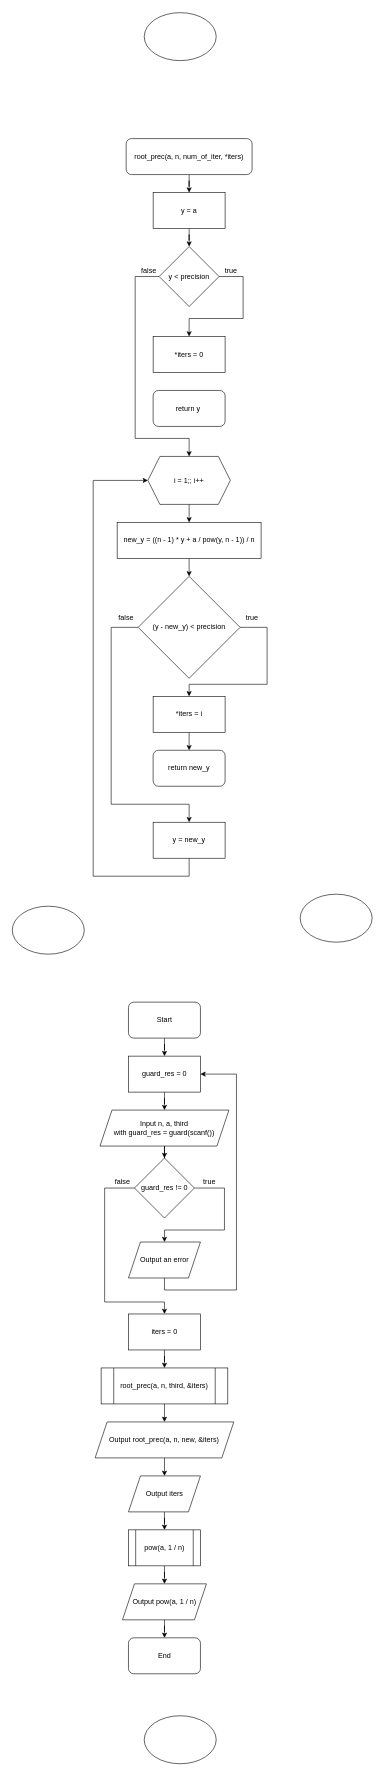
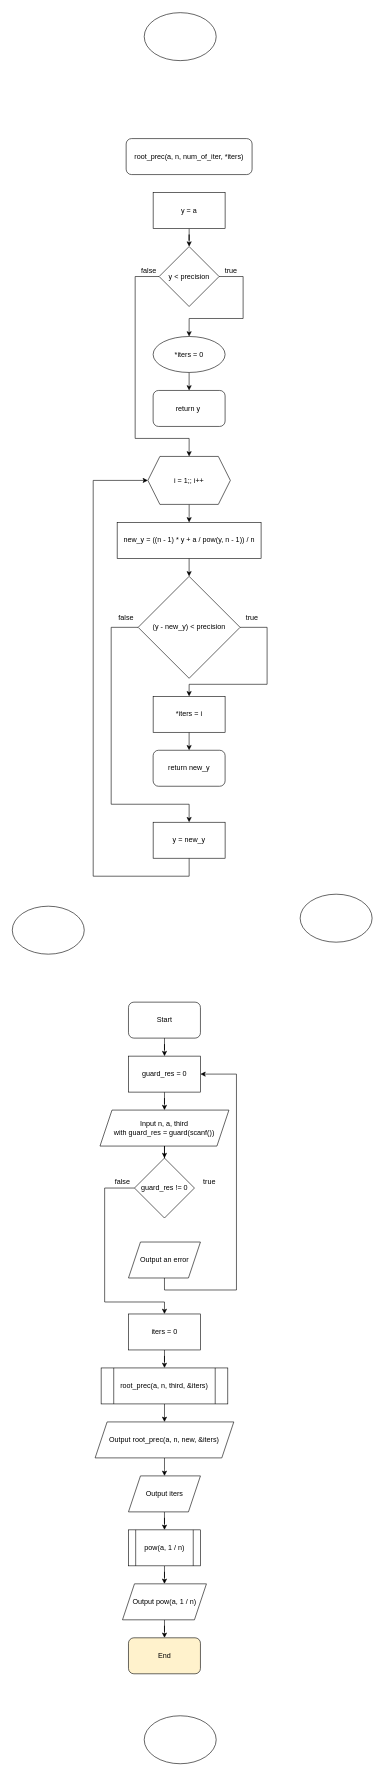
  <mxCell id="0" />
  <mxCell id="1" parent="0" />
- <mxCell id="2" style="edgeStyle=orthogonalEdgeStyle;rounded=0;orthogonalLoop=1;jettySize=auto;html=1;entryX=0.5;entryY=0;entryDx=0;entryDy=0;" edge="1" parent="1" source="3" target="5"><mxGeometry relative="1" as="geometry" /></mxCell>
  <mxCell id="3" value="root_prec(a, n, num_of_iter, *iters)" style="rounded=1;whiteSpace=wrap;html=1;" vertex="1" parent="1"><mxGeometry x="209.86" y="230" width="210" height="60" as="geometry" /></mxCell>
  <mxCell id="4" style="edgeStyle=orthogonalEdgeStyle;rounded=0;orthogonalLoop=1;jettySize=auto;html=1;" edge="1" parent="1" source="5" target="37"><mxGeometry relative="1" as="geometry" /></mxCell>
  <mxCell id="5" value="y = a" style="rounded=0;whiteSpace=wrap;html=1;" vertex="1" parent="1"><mxGeometry x="254.86" width="120" height="60" as="geometry" y="320" /></mxCell>
  <mxCell id="6" style="edgeStyle=orthogonalEdgeStyle;rounded=0;orthogonalLoop=1;jettySize=auto;html=1;entryX=0.5;entryY=0;entryDx=0;entryDy=0;" edge="1" parent="1" source="7" target="9"><mxGeometry relative="1" as="geometry" /></mxCell>
  <mxCell id="7" value="i = 1;; i++" style="shape=hexagon;perimeter=hexagonPerimeter2;whiteSpace=wrap;html=1;fixedSize=1;" vertex="1" parent="1"><mxGeometry x="246.11" y="760" width="137.5" height="80" as="geometry" /></mxCell>
  <mxCell id="8" style="edgeStyle=orthogonalEdgeStyle;rounded=0;orthogonalLoop=1;jettySize=auto;html=1;exitX=0.5;exitY=1;exitDx=0;exitDy=0;entryX=0.5;entryY=0;entryDx=0;entryDy=0;" edge="1" parent="1" source="9" target="45"><mxGeometry relative="1" as="geometry" /></mxCell>
  <mxCell id="9" value="new_y = ((n - 1) * y + a / pow(y, n - 1)) / n" style="rounded=0;whiteSpace=wrap;html=1;" vertex="1" parent="1"><mxGeometry x="194.86" y="870" width="240" height="60" as="geometry" /></mxCell>
  <mxCell id="10" style="edgeStyle=orthogonalEdgeStyle;rounded=0;orthogonalLoop=1;jettySize=auto;html=1;" edge="1" parent="1" source="11" target="13"><mxGeometry relative="1" as="geometry" /></mxCell>
  <mxCell id="11" value="Start" style="rounded=1;whiteSpace=wrap;html=1;" vertex="1" parent="1"><mxGeometry x="213.75" y="1670" width="120" height="60" as="geometry" /></mxCell>
  <mxCell id="12" style="edgeStyle=orthogonalEdgeStyle;rounded=0;orthogonalLoop=1;jettySize=auto;html=1;entryX=0.5;entryY=0;entryDx=0;entryDy=0;" edge="1" parent="1" source="13" target="15"><mxGeometry relative="1" as="geometry" /></mxCell>
  <mxCell id="13" value="guard_res = 0" style="rounded=0;whiteSpace=wrap;html=1;" vertex="1" parent="1"><mxGeometry x="213.75" y="1760" width="120" height="60" as="geometry" /></mxCell>
  <mxCell id="14" style="edgeStyle=orthogonalEdgeStyle;rounded=0;orthogonalLoop=1;jettySize=auto;html=1;entryX=0.5;entryY=0;entryDx=0;entryDy=0;" edge="1" parent="1" source="15" target="26"><mxGeometry relative="1" as="geometry" /></mxCell>
  <mxCell id="15" value="Input n, a, third&lt;br&gt;with guard_res = guard(scanf())" style="shape=parallelogram;perimeter=parallelogramPerimeter;whiteSpace=wrap;html=1;fixedSize=1;" vertex="1" parent="1"><mxGeometry x="166.25" y="1850" width="215" height="60" as="geometry" /></mxCell>
  <mxCell id="16" style="edgeStyle=orthogonalEdgeStyle;rounded=0;orthogonalLoop=1;jettySize=auto;html=1;entryX=0.5;entryY=0;entryDx=0;entryDy=0;" edge="1" parent="1" source="17" target="19"><mxGeometry relative="1" as="geometry" /></mxCell>
  <mxCell id="17" value="root_prec(a, n, third, &amp;amp;iters)" style="shape=process;whiteSpace=wrap;html=1;backgroundOutline=1;" vertex="1" parent="1"><mxGeometry x="168.13" y="2280" width="211.25" height="60" as="geometry" /></mxCell>
  <mxCell id="18" style="edgeStyle=orthogonalEdgeStyle;rounded=0;orthogonalLoop=1;jettySize=auto;html=1;entryX=0.5;entryY=0;entryDx=0;entryDy=0;" edge="1" parent="1" source="19" target="56"><mxGeometry relative="1" as="geometry" /></mxCell>
  <mxCell id="19" value="Output root_prec(a, n, new, &amp;amp;iters)" style="shape=parallelogram;perimeter=parallelogramPerimeter;whiteSpace=wrap;html=1;fixedSize=1;" vertex="1" parent="1"><mxGeometry x="158.13" y="2370" width="231.25" height="60" as="geometry" /></mxCell>
  <mxCell id="20" style="edgeStyle=orthogonalEdgeStyle;rounded=0;orthogonalLoop=1;jettySize=auto;html=1;entryX=0.5;entryY=0;entryDx=0;entryDy=0;" edge="1" parent="1" source="21" target="23"><mxGeometry relative="1" as="geometry" /></mxCell>
  <mxCell id="21" value="pow(a, 1 / n)" style="shape=process;whiteSpace=wrap;html=1;backgroundOutline=1;" vertex="1" parent="1"><mxGeometry x="213.75" y="2550" width="120" height="60" as="geometry" /></mxCell>
  <mxCell id="22" style="edgeStyle=orthogonalEdgeStyle;rounded=0;orthogonalLoop=1;jettySize=auto;html=1;" edge="1" parent="1" source="23" target="31"><mxGeometry relative="1" as="geometry" /></mxCell>
  <mxCell id="23" value="Output&amp;nbsp;pow(a, 1 / n)" style="shape=parallelogram;perimeter=parallelogramPerimeter;whiteSpace=wrap;html=1;fixedSize=1;" vertex="1" parent="1"><mxGeometry x="203.75" y="2640" width="140" height="60" as="geometry" /></mxCell>
- <mxCell id="24" style="edgeStyle=orthogonalEdgeStyle;rounded=0;orthogonalLoop=1;jettySize=auto;html=1;exitX=1;exitY=0.5;exitDx=0;exitDy=0;" edge="1" parent="1" source="26" target="29"><mxGeometry relative="1" as="geometry"><Array as="points"><mxPoint x="373.75" y="1980" /><mxPoint x="373.75" y="2050" /><mxPoint x="273.75" y="2050" /></Array></mxGeometry></mxCell>
  <mxCell id="25" style="edgeStyle=orthogonalEdgeStyle;rounded=0;orthogonalLoop=1;jettySize=auto;html=1;exitX=0;exitY=0.5;exitDx=0;exitDy=0;entryX=0.5;entryY=0;entryDx=0;entryDy=0;" edge="1" parent="1" source="26" target="54"><mxGeometry relative="1" as="geometry"><Array as="points"><mxPoint x="174" y="1980" /><mxPoint x="174" y="2170" /><mxPoint x="274" y="2170" /></Array></mxGeometry></mxCell>
  <mxCell id="26" value="guard_res&amp;nbsp;!= 0" style="rhombus;whiteSpace=wrap;html=1;" vertex="1" parent="1"><mxGeometry x="223.75" y="1930" width="100" height="100" as="geometry" /></mxCell>
  <mxCell id="27" value="true" style="text;html=1;strokeColor=none;fillColor=none;align=center;verticalAlign=middle;whiteSpace=wrap;rounded=0;" vertex="1" parent="1"><mxGeometry x="328.75" y="1960" width="40" height="20" as="geometry" /></mxCell>
  <mxCell id="28" style="edgeStyle=orthogonalEdgeStyle;rounded=0;orthogonalLoop=1;jettySize=auto;html=1;entryX=1;entryY=0.5;entryDx=0;entryDy=0;exitX=0.5;exitY=1;exitDx=0;exitDy=0;" edge="1" parent="1" source="29" target="13"><mxGeometry relative="1" as="geometry"><Array as="points"><mxPoint x="273.75" y="2150" /><mxPoint x="393.75" y="2150" /><mxPoint x="393.75" y="1790" /></Array></mxGeometry></mxCell>
  <mxCell id="29" value="Output an error" style="shape=parallelogram;perimeter=parallelogramPerimeter;whiteSpace=wrap;html=1;fixedSize=1;" vertex="1" parent="1"><mxGeometry x="213.75" y="2070" width="120" height="60" as="geometry" /></mxCell>
  <mxCell id="30" value="false" style="text;html=1;strokeColor=none;fillColor=none;align=center;verticalAlign=middle;whiteSpace=wrap;rounded=0;" vertex="1" parent="1"><mxGeometry x="183.75" y="1960" width="40" height="20" as="geometry" /></mxCell>
- <mxCell id="31" value="End" style="rounded=1;whiteSpace=wrap;html=1;" vertex="1" parent="1"><mxGeometry x="213.75" y="2730" width="120" height="60" as="geometry" /></mxCell>
+ <mxCell id="31" value="End" style="rounded=1;whiteSpace=wrap;html=1;fillColor=#fff2cc;" vertex="1" parent="1"><mxGeometry x="213.75" y="2730" width="120" height="60" as="geometry" /></mxCell>
  <mxCell id="32" value="" style="ellipse;whiteSpace=wrap;html=1;" vertex="1" parent="1"><mxGeometry x="20" y="1510" width="120" height="80" as="geometry" /></mxCell>
  <mxCell id="33" value="" style="ellipse;whiteSpace=wrap;html=1;" vertex="1" parent="1"><mxGeometry x="240" y="20" width="120" height="80" as="geometry" /></mxCell>
  <mxCell id="34" value="" style="ellipse;whiteSpace=wrap;html=1;" vertex="1" parent="1"><mxGeometry x="500" y="1490" width="120" height="80" as="geometry" /></mxCell>
  <mxCell id="35" style="edgeStyle=orthogonalEdgeStyle;rounded=0;orthogonalLoop=1;jettySize=auto;html=1;entryX=0.5;entryY=0;entryDx=0;entryDy=0;exitX=1;exitY=0.5;exitDx=0;exitDy=0;" edge="1" parent="1" source="37" target="39"><mxGeometry relative="1" as="geometry"><Array as="points"><mxPoint x="404.86" y="460" /><mxPoint x="404.86" y="530" /><mxPoint x="314.86" y="530" /></Array></mxGeometry></mxCell>
  <mxCell id="36" style="edgeStyle=orthogonalEdgeStyle;rounded=0;orthogonalLoop=1;jettySize=auto;html=1;exitX=0;exitY=0.5;exitDx=0;exitDy=0;entryX=0.5;entryY=0;entryDx=0;entryDy=0;" edge="1" parent="1" source="37" target="7"><mxGeometry relative="1" as="geometry"><Array as="points"><mxPoint x="224.86" y="460" /><mxPoint x="224.86" y="730" /><mxPoint x="314.86" y="730" /></Array></mxGeometry></mxCell>
  <mxCell id="37" value="y &amp;lt; precision" style="rhombus;whiteSpace=wrap;html=1;" vertex="1" parent="1"><mxGeometry x="264.86" y="410" width="100" height="100" as="geometry" /></mxCell>
- <mxCell id="39" value="*iters = 0" style="rounded=0;whiteSpace=wrap;html=1;" vertex="1" parent="1"><mxGeometry x="254.86" y="560" width="120" height="60" as="geometry" /></mxCell>
+ <mxCell id="38" style="edgeStyle=orthogonalEdgeStyle;rounded=0;orthogonalLoop=1;jettySize=auto;html=1;exitX=0.5;exitY=1;exitDx=0;exitDy=0;entryX=0.5;entryY=0;entryDx=0;entryDy=0;" edge="1" parent="1" source="39" target="41"><mxGeometry relative="1" as="geometry" /></mxCell>
+ <mxCell id="39" value="*iters = 0" style="ellipse;whiteSpace=wrap;html=1;" vertex="1" parent="1"><mxGeometry x="254.86" y="560" width="120" height="60" as="geometry" /></mxCell>
  <mxCell id="40" value="true" style="text;html=1;strokeColor=none;fillColor=none;align=center;verticalAlign=middle;whiteSpace=wrap;rounded=0;" vertex="1" parent="1"><mxGeometry x="364.86" y="440" width="40" height="20" as="geometry" /></mxCell>
  <mxCell id="41" value="return y&amp;nbsp;" style="rounded=1;whiteSpace=wrap;html=1;" vertex="1" parent="1"><mxGeometry x="254.86" y="650" width="120" height="60" as="geometry" /></mxCell>
  <mxCell id="42" value="false" style="text;html=1;strokeColor=none;fillColor=none;align=center;verticalAlign=middle;whiteSpace=wrap;rounded=0;" vertex="1" parent="1"><mxGeometry x="227.86" y="440" width="40" height="20" as="geometry" /></mxCell>
  <mxCell id="43" style="edgeStyle=orthogonalEdgeStyle;rounded=0;orthogonalLoop=1;jettySize=auto;html=1;entryX=0.5;entryY=0;entryDx=0;entryDy=0;exitX=1;exitY=0.5;exitDx=0;exitDy=0;" edge="1" parent="1" source="45" target="47"><mxGeometry relative="1" as="geometry"><Array as="points"><mxPoint x="444.86" y="1045" /><mxPoint x="444.86" y="1140" /><mxPoint x="314.86" y="1140" /></Array></mxGeometry></mxCell>
  <mxCell id="44" style="edgeStyle=orthogonalEdgeStyle;rounded=0;orthogonalLoop=1;jettySize=auto;html=1;entryX=0.5;entryY=0;entryDx=0;entryDy=0;" edge="1" parent="1" source="45" target="51"><mxGeometry relative="1" as="geometry"><Array as="points"><mxPoint x="184.86" y="1045" /><mxPoint x="184.86" y="1340" /><mxPoint x="314.86" y="1340" /></Array></mxGeometry></mxCell>
  <mxCell id="45" value="(y - new_y) &amp;lt; precision" style="rhombus;whiteSpace=wrap;html=1;" vertex="1" parent="1"><mxGeometry x="229.86" y="960" width="170" height="170" as="geometry" /></mxCell>
  <mxCell id="46" style="edgeStyle=orthogonalEdgeStyle;rounded=0;orthogonalLoop=1;jettySize=auto;html=1;exitX=0.5;exitY=1;exitDx=0;exitDy=0;entryX=0.5;entryY=0;entryDx=0;entryDy=0;" edge="1" parent="1" source="47" target="48"><mxGeometry relative="1" as="geometry" /></mxCell>
  <mxCell id="47" value="*iters = i" style="rounded=0;whiteSpace=wrap;html=1;" vertex="1" parent="1"><mxGeometry x="254.86" y="1160" width="120" height="60" as="geometry" /></mxCell>
  <mxCell id="48" value="return new_y" style="rounded=1;whiteSpace=wrap;html=1;" vertex="1" parent="1"><mxGeometry x="254.86" y="1250" width="120" height="60" as="geometry" /></mxCell>
  <mxCell id="49" value="true" style="text;html=1;strokeColor=none;fillColor=none;align=center;verticalAlign=middle;whiteSpace=wrap;rounded=0;" vertex="1" parent="1"><mxGeometry x="399.86" y="1020" width="40" height="20" as="geometry" /></mxCell>
  <mxCell id="50" style="edgeStyle=orthogonalEdgeStyle;rounded=0;orthogonalLoop=1;jettySize=auto;html=1;entryX=0;entryY=0.5;entryDx=0;entryDy=0;" edge="1" parent="1" source="51" target="7"><mxGeometry relative="1" as="geometry"><Array as="points"><mxPoint x="314.86" y="1460" /><mxPoint x="154.86" y="1460" /><mxPoint x="154.86" y="800" /></Array></mxGeometry></mxCell>
  <mxCell id="51" value="y = new_y" style="rounded=0;whiteSpace=wrap;html=1;" vertex="1" parent="1"><mxGeometry x="254.86" y="1370" width="120" height="60" as="geometry" /></mxCell>
  <mxCell id="52" value="false" style="text;html=1;strokeColor=none;fillColor=none;align=center;verticalAlign=middle;whiteSpace=wrap;rounded=0;" vertex="1" parent="1"><mxGeometry x="189.86" y="1020" width="40" height="20" as="geometry" /></mxCell>
  <mxCell id="53" style="edgeStyle=orthogonalEdgeStyle;rounded=0;orthogonalLoop=1;jettySize=auto;html=1;entryX=0.5;entryY=0;entryDx=0;entryDy=0;" edge="1" parent="1" source="54" target="17"><mxGeometry relative="1" as="geometry" /></mxCell>
  <mxCell id="54" value="iters = 0" style="rounded=0;whiteSpace=wrap;html=1;" vertex="1" parent="1"><mxGeometry x="213.75" y="2190" width="120" height="60" as="geometry" /></mxCell>
  <mxCell id="55" style="edgeStyle=orthogonalEdgeStyle;rounded=0;orthogonalLoop=1;jettySize=auto;html=1;exitX=0.5;exitY=1;exitDx=0;exitDy=0;" edge="1" parent="1" source="56" target="21"><mxGeometry relative="1" as="geometry"><mxPoint x="273.833" y="2530" as="sourcePoint" /></mxGeometry></mxCell>
  <mxCell id="56" value="Output iters" style="shape=parallelogram;perimeter=parallelogramPerimeter;whiteSpace=wrap;html=1;fixedSize=1;" vertex="1" parent="1"><mxGeometry x="213.75" y="2460" width="120" height="60" as="geometry" /></mxCell>
  <mxCell id="57" value="" style="ellipse;whiteSpace=wrap;html=1;" vertex="1" parent="1"><mxGeometry x="240" y="2860" width="120" height="80" as="geometry" /></mxCell>
